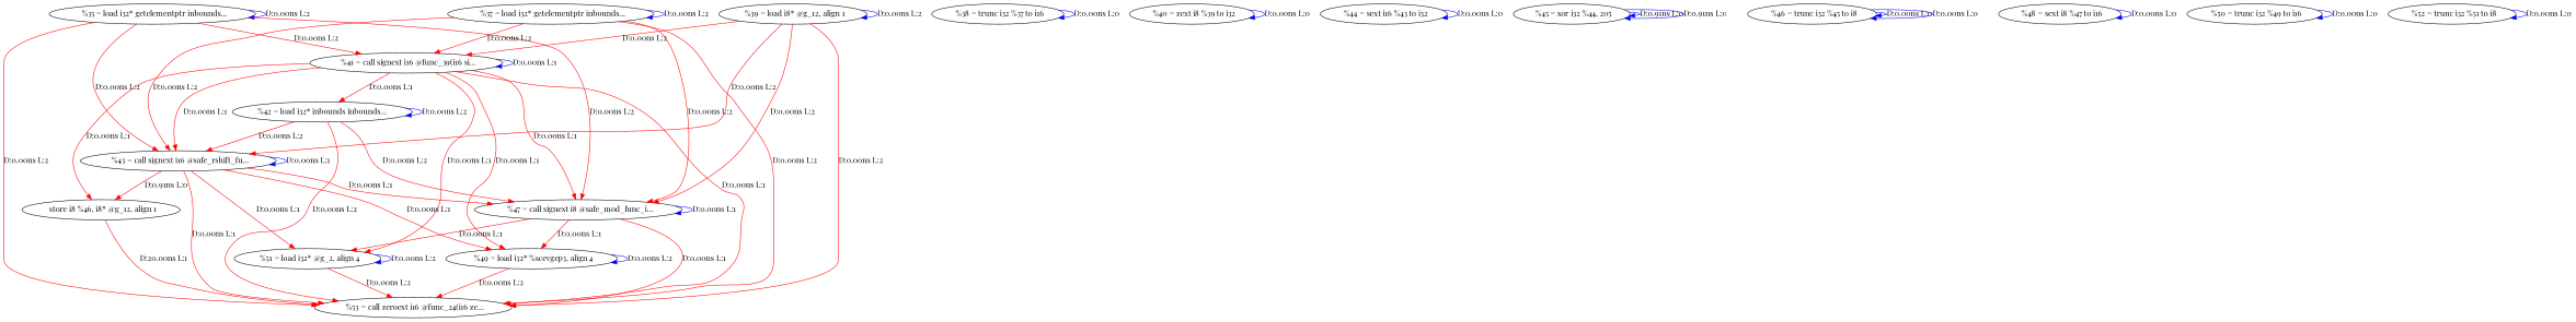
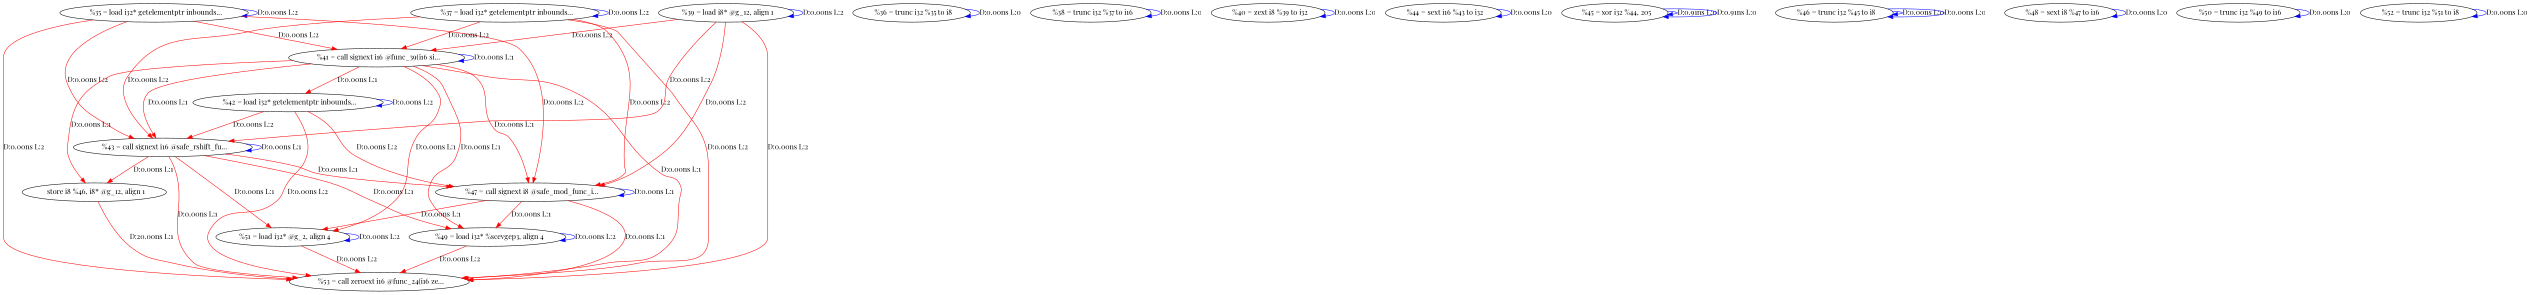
  digraph {
    fontname="Playfair Display"
    node [fontname="Playfair Display"]
    edge [color=red fontname="Playfair Display"]
    n1 [label="  %35 = load i32* getelementptr inbounds..."]
    n2 [label="  %41 = call signext i16 @func_39(i16 si..."]
    n3 [label="  %43 = call signext i16 @safe_rshift_fu..."]
    n4 [label="  %47 = call signext i8 @safe_mod_func_i..."]
    n5 [label="  %53 = call zeroext i16 @func_24(i16 ze..."]
    n6 [label="  store i8 %46, i8* @g_12, align 1"]
-   n7 [label="%42 = load i32* inbounds inbounds..."]
+   n7 [label="  %42 = load i32* getelementptr inbounds..."]
    n8 [label="  %49 = load i32* %scevgep3, align 4"]
    n9 [label="  %51 = load i32* @g_2, align 4"]
+   n10 [label="  %36 = trunc i32 %35 to i8"]
    n11 [label="  %37 = load i32* getelementptr inbounds..."]
    n12 [label="  %38 = trunc i32 %37 to i16"]
    n13 [label="  %39 = load i8* @g_12, align 1"]
    n14 [label="  %40 = zext i8 %39 to i32"]
    n15 [label="  %44 = sext i16 %43 to i32"]
    n16 [label="  %45 = xor i32 %44, 205"]
    n17 [label="  %46 = trunc i32 %45 to i8"]
    n18 [label="  %48 = sext i8 %47 to i16"]
    n19 [label="  %50 = trunc i32 %49 to i16"]
    n20 [label="  %52 = trunc i32 %51 to i8"]
    n1 -> n1 [color=blue label="D:0.00ns L:2"]
    n1 -> n2 [label="D:0.00ns L:2"]
    n1 -> n3 [label="D:0.00ns L:2"]
    n1 -> n4 [label="D:0.00ns L:2"]
    n1 -> n5 [label="D:0.00ns L:2"]
    n2 -> n2 [color=blue label="D:0.00ns L:1"]
    n2 -> n3 [label="D:0.00ns L:1"]
    n2 -> n4 [label="D:0.00ns L:1"]
    n2 -> n5 [label="D:0.00ns L:1"]
    n2 -> n6 [label="D:0.00ns L:1"]
    n2 -> n7 [label="D:0.00ns L:1"]
    n2 -> n8 [label="D:0.00ns L:1"]
    n2 -> n9 [label="D:0.00ns L:1"]
    n3 -> n3 [color=blue label="D:0.00ns L:1"]
    n3 -> n4 [label="D:0.00ns L:1"]
    n3 -> n5 [label="D:0.00ns L:1"]
-   n3 -> n6 [label="D:0.91ns L:0"]
+   n3 -> n6 [label="D:0.00ns L:1"]
    n3 -> n8 [label="D:0.00ns L:1"]
    n3 -> n9 [label="D:0.00ns L:1"]
    n4 -> n4 [color=blue label="D:0.00ns L:1"]
    n4 -> n5 [label="D:0.00ns L:1"]
    n4 -> n8 [label="D:0.00ns L:1"]
    n4 -> n9 [label="D:0.00ns L:1"]
    n6 -> n5 [label="D:20.00ns L:1"]
    n7 -> n3 [label="D:0.00ns L:2"]
    n7 -> n4 [label="D:0.00ns L:2"]
    n7 -> n5 [label="D:0.00ns L:2"]
    n7 -> n7 [color=blue label="D:0.00ns L:2"]
    n8 -> n5 [label="D:0.00ns L:2"]
    n8 -> n8 [color=blue label="D:0.00ns L:2"]
    n9 -> n5 [label="D:0.00ns L:2"]
    n9 -> n9 [color=blue label="D:0.00ns L:2"]
+   n10 -> n10 [color=blue label="D:0.00ns L:0"]
    n11 -> n2 [label="D:0.00ns L:2"]
    n11 -> n3 [label="D:0.00ns L:2"]
    n11 -> n4 [label="D:0.00ns L:2"]
    n11 -> n5 [label="D:0.00ns L:2"]
    n11 -> n11 [color=blue label="D:0.00ns L:2"]
    n12 -> n12 [color=blue label="D:0.00ns L:0"]
    n13 -> n2 [label="D:0.00ns L:2"]
    n13 -> n3 [label="D:0.00ns L:2"]
    n13 -> n4 [label="D:0.00ns L:2"]
    n13 -> n5 [label="D:0.00ns L:2"]
    n13 -> n13 [color=blue label="D:0.00ns L:2"]
    n14 -> n14 [color=blue label="D:0.00ns L:0"]
    n15 -> n15 [color=blue label="D:0.00ns L:0"]
    n16 -> n16 [color=blue label="D:0.91ns L:0"]
    n16 -> n16 [color=blue label="D:0.91ns L:0"]
    n17 -> n17 [color=blue label="D:0.00ns L:0"]
    n17 -> n17 [color=blue label="D:0.00ns L:0"]
    n18 -> n18 [color=blue label="D:0.00ns L:0"]
    n19 -> n19 [color=blue label="D:0.00ns L:0"]
    n20 -> n20 [color=blue label="D:0.00ns L:0"]
  }
